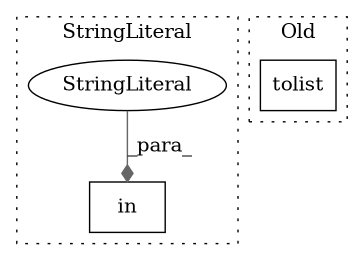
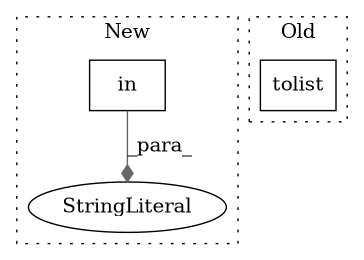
  digraph {
    node [s=9388 shape=box]
    n1 [a=105 l=44 label=in]
    n2 [a=45 l=4 label=StringLiteral shape=ellipse]
    n3 [a=32 l=8 label=tolist s=9071]
    subgraph cluster_1 {
-     label=StringLiteral
+     label=New
      style=dotted
      n1
      n2
    }
    subgraph cluster_2 {
      label=Old
      style=dotted
      n3
    }
-   n2 -> n1 [label=_para_ color=gray40 arrowhead=diamond]
+   n1 -> n2 [label=_para_ color=gray40 arrowhead=diamond]
  }
